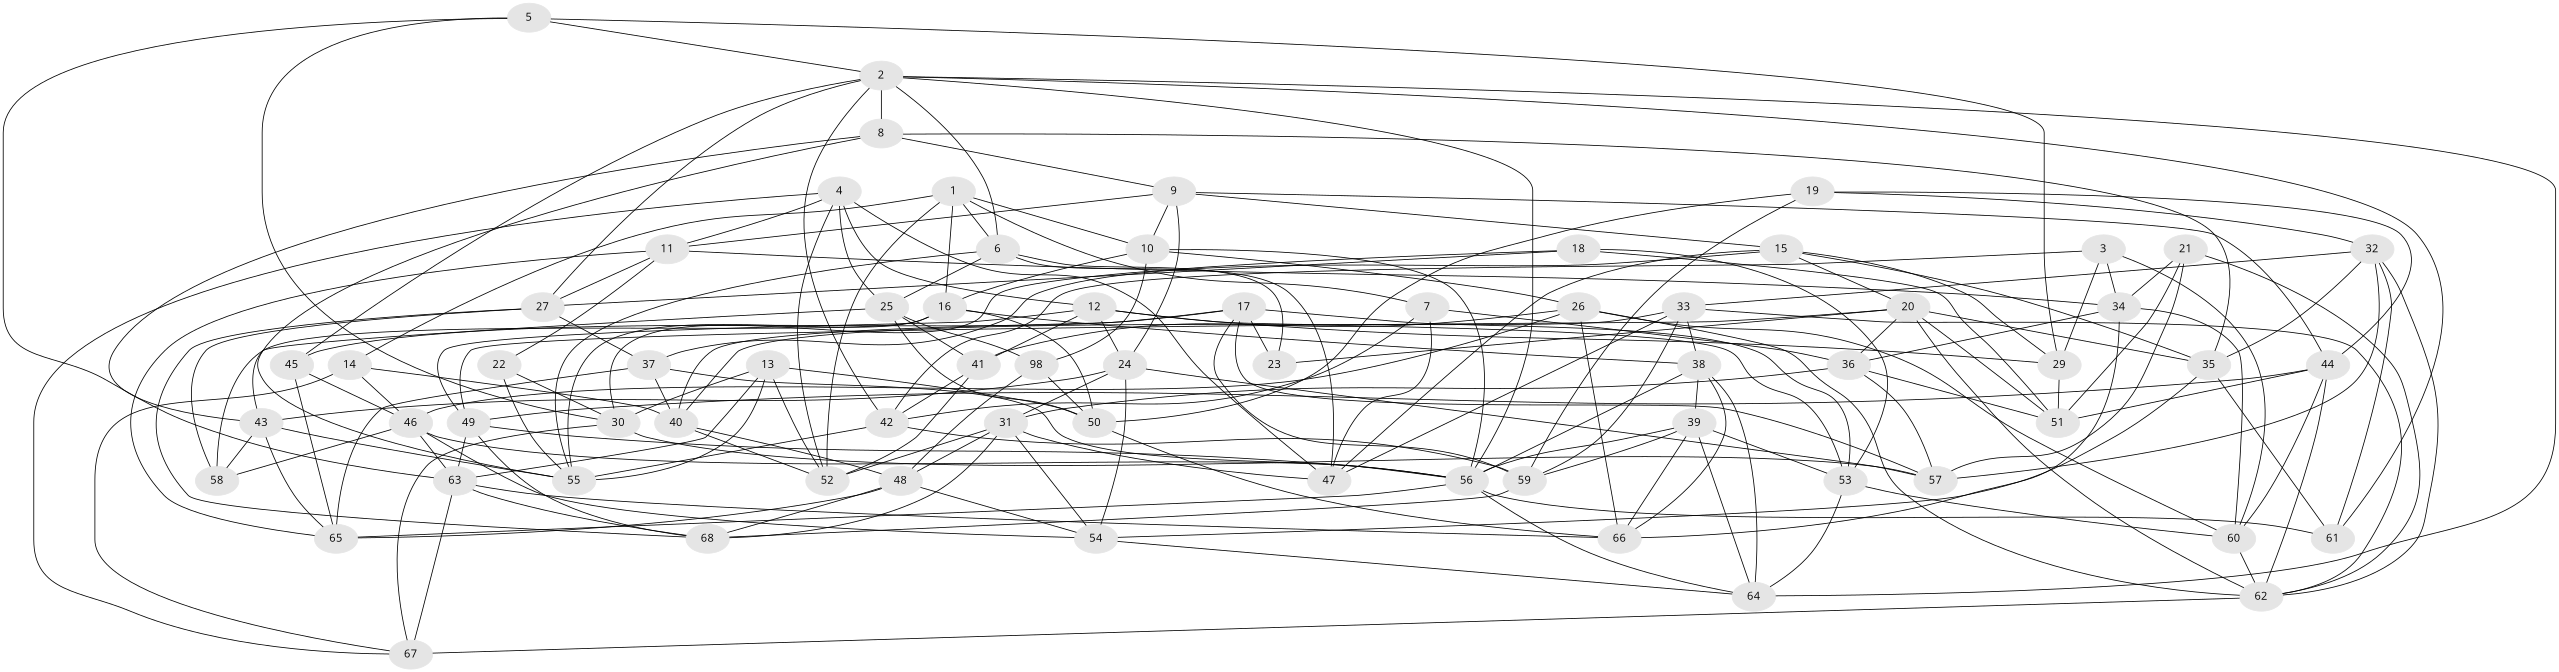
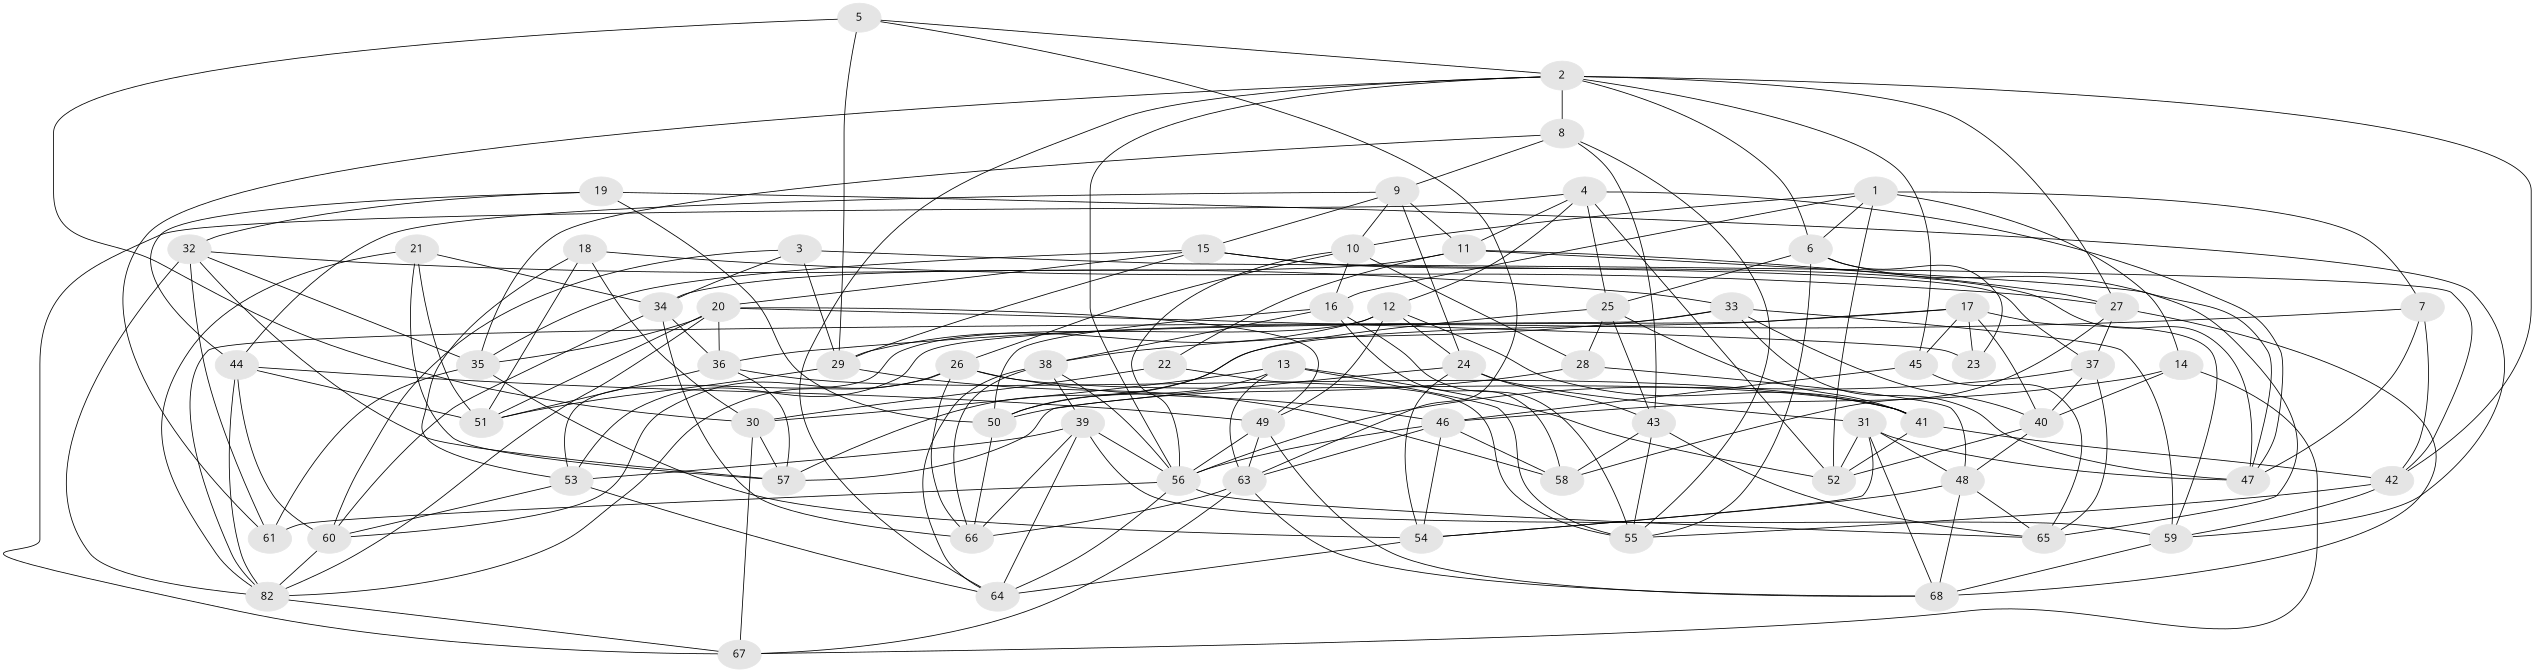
  graph {
    fontname="Open Sans"
    node [color=gray90 fontname="Open Sans" style=filled]
    edge [fontname="Open Sans" weight=1.0]
    1
    6
    7
    10
    14
    16
    52
    25
    47
    23
    55
    42
    36
    56
    26
-   28 [label=98]
+   28
    67
    40
    46
    50
    38
    58
    2
    8
    27
    45
    61
    64
    9
    35
    43
    37
    68
    59
    65
    3
    29
    34
    60
    51
    66
-   62
+   62 [label=82]
    4
    11
    12
    22
    24
    41
    49
    53
    5
    30
    63
    57
    15
    44
    54
    20
    31
    48
    13
    39
    17
    18
    19
    32
    33
    21
    1 -- 6
    1 -- 7
    1 -- 10
    1 -- 14
    1 -- 16
    1 -- 52
    6 -- 25
    6 -- 47
    6 -- 23
    6 -- 55
    7 -- 47
    7 -- 42
    7 -- 36
    10 -- 16
    10 -- 56
    10 -- 26
    10 -- 28
    14 -- 67
    14 -- 40
    14 -- 46
    16 -- 55
    16 -- 50
    16 -- 38
    16 -- 58 [weight=2.0]
    25 -- 28
    25 -- 50
    25 -- 43
    25 -- 41
    42 -- 55
    42 -- 59
    36 -- 51
-   36 -- 31
+   36 -- 41
    36 -- 57
    56 -- 61
    56 -- 64
    56 -- 65
    26 -- 46
    26 -- 60
    26 -- 66
    26 -- 62
    26 -- 41
    28 -- 50
    28 -- 48
    40 -- 52
    40 -- 48
    46 -- 56
    46 -- 58
    46 -- 63
    46 -- 54
    50 -- 66
    38 -- 56
    38 -- 64
    38 -- 66
    38 -- 39
    2 -- 6
    2 -- 42
    2 -- 56
    2 -- 8
    2 -- 27
    2 -- 45
    2 -- 61
    2 -- 64
    8 -- 55
    8 -- 9
    8 -- 35
    8 -- 43
    27 -- 58
    27 -- 37
    27 -- 68
    45 -- 46
    45 -- 65
    9 -- 10
    9 -- 11
    9 -- 24
    9 -- 15
    9 -- 44
    35 -- 61
    35 -- 54
    43 -- 55
    43 -- 58
    43 -- 65
    37 -- 56
    37 -- 40
    37 -- 65
    59 -- 68
    3 -- 42
    3 -- 29
    3 -- 34
    3 -- 60
+   29 -- 58
    29 -- 51
    34 -- 36
    34 -- 60
    34 -- 66
    60 -- 62
    62 -- 67
    4 -- 52
    4 -- 25
    4 -- 47
    4 -- 67
    4 -- 11
    4 -- 12
    11 -- 27
    11 -- 65
    11 -- 34
    11 -- 22
    12 -- 29
    12 -- 24
    12 -- 41
    12 -- 49
    12 -- 53
    22 -- 55 [weight=2.0]
    22 -- 30
    24 -- 43
    24 -- 57
    24 -- 54
    24 -- 31
    41 -- 52
    41 -- 42
    49 -- 56
    49 -- 68
    49 -- 63
    53 -- 64
    53 -- 60
    5 -- 2
    5 -- 29
    5 -- 30
    5 -- 63
    30 -- 67
    30 -- 57
    63 -- 67
    63 -- 68
    63 -- 66
    15 -- 47
    15 -- 35
    15 -- 37
    15 -- 29
    15 -- 20
    44 -- 60
    44 -- 51
    44 -- 62
    44 -- 49
    54 -- 64
    20 -- 23
    20 -- 36
    20 -- 35
    20 -- 51
    20 -- 62
    20 -- 49
    31 -- 52
    31 -- 47
    31 -- 68
    31 -- 54
    31 -- 48
    48 -- 68
    48 -- 65
    48 -- 54
    13 -- 52
    13 -- 55
    13 -- 50
    13 -- 30
    13 -- 63 [weight=2.0]
    39 -- 56
    39 -- 64
    39 -- 59
    39 -- 66
    39 -- 53
    17 -- 23
    17 -- 40
    17 -- 45
    17 -- 59
    17 -- 53
    17 -- 57
    18 -- 27
    18 -- 51
    18 -- 53
    18 -- 30
    19 -- 50
    19 -- 59
    19 -- 44
    19 -- 32
    32 -- 61
    32 -- 35
    32 -- 62
    32 -- 57
    32 -- 33
    33 -- 47
    33 -- 40
    33 -- 38
    33 -- 59
    33 -- 62
    21 -- 34
    21 -- 51
    21 -- 62
    21 -- 57
  }
